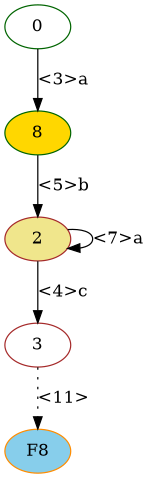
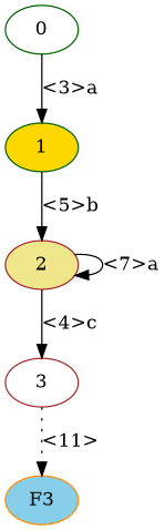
  digraph {
    vcsn_context="lal(abc), z"
    node [color=darkgreen fillcolor=white style=filled]
    edge [style=solid]
-   1 [fillcolor=gold label=8]
+   1 [fillcolor=gold]
    0
    2 [color=brown fillcolor=khaki]
    3 [color=brown]
-   F3 [color=darkorange fillcolor=skyblue label=F8]
+   F3 [color=darkorange fillcolor=skyblue]
    1 -> 2 [label="<5>b"]
    0 -> 1 [label="<3>a"]
    2 -> 2 [label="<7>a"]
    2 -> 3 [label="<4>c"]
    3 -> F3 [label="<11>" style=dotted]
  }
